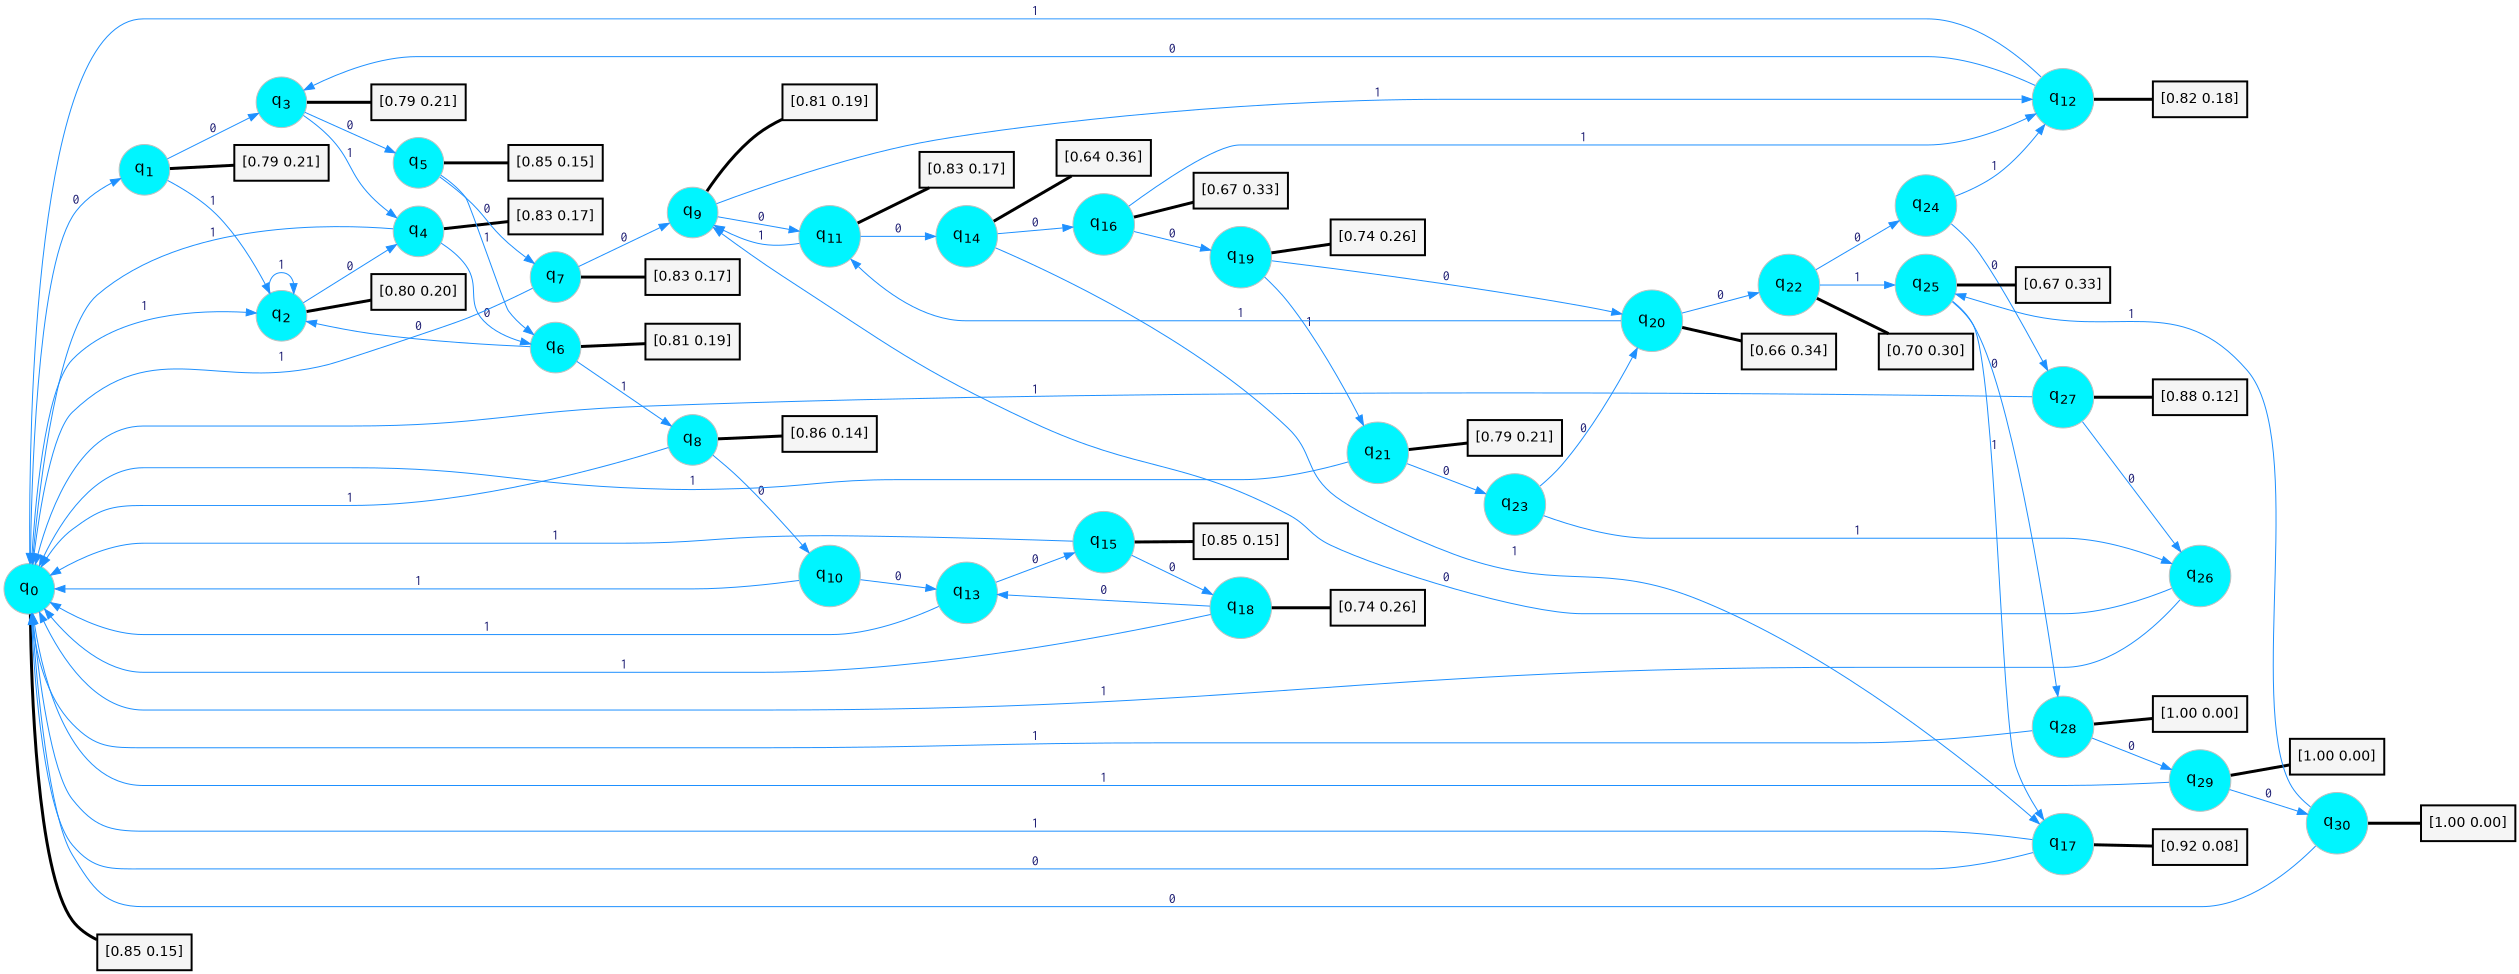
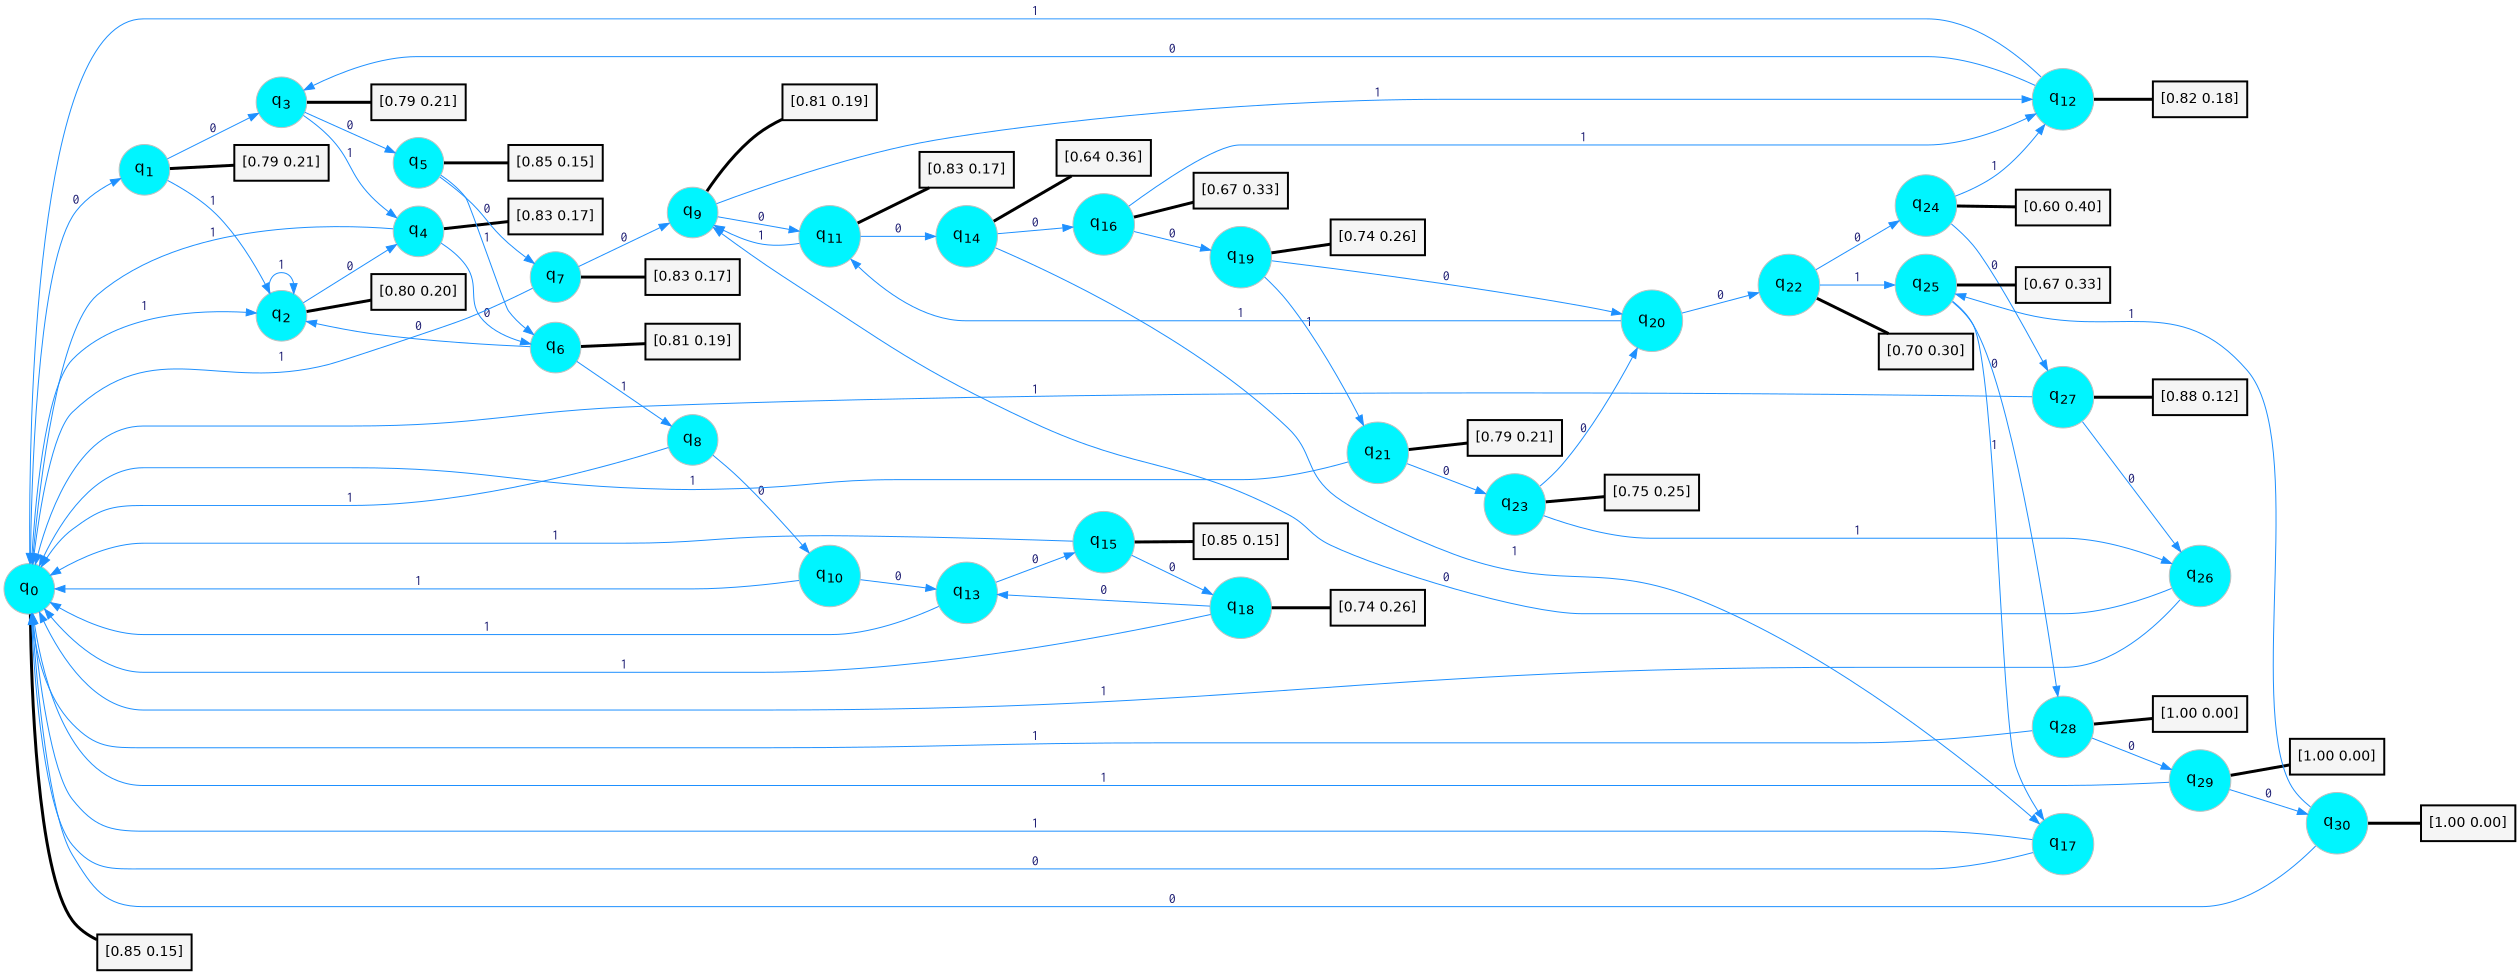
  digraph {
    rankdir=LR
    node [color=gray fillcolor=turquoise1 fontcolor=black fontname=Helvetica fontsize=16 fontweight=bold shape=circle style=filled]
    edge [arrowsize=1 color=dodgerblue1 fontcolor=midnightblue fontname=courier fontweight=bold penwidth=1 style=solid weight=20]
    n1 [label=<q<SUB>0</SUB>>]
    n2 [label=<q<SUB>1</SUB>>]
    n3 [label=<q<SUB>2</SUB>>]
    n4 [color=black fillcolor=whitesmoke fontsize=14 label="[0.85 0.15]" penwidth=2 shape=box]
    n5 [label=<q<SUB>3</SUB>>]
    n6 [color=black fillcolor=whitesmoke fontsize=14 label="[0.79 0.21]" penwidth=2 shape=box]
    n7 [label=<q<SUB>4</SUB>>]
    n8 [color=black fillcolor=whitesmoke fontsize=14 label="[0.80 0.20]" penwidth=2 shape=box]
    n9 [label=<q<SUB>5</SUB>>]
    n10 [color=black fillcolor=whitesmoke fontsize=14 label="[0.79 0.21]" penwidth=2 shape=box]
    n11 [label=<q<SUB>6</SUB>>]
    n12 [color=black fillcolor=whitesmoke fontsize=14 label="[0.83 0.17]" penwidth=2 shape=box]
    n13 [label=<q<SUB>7</SUB>>]
    n14 [color=black fillcolor=whitesmoke fontsize=14 label="[0.85 0.15]" penwidth=2 shape=box]
    n15 [label=<q<SUB>8</SUB>>]
    n16 [color=black fillcolor=whitesmoke fontsize=14 label="[0.81 0.19]" penwidth=2 shape=box]
    n17 [label=<q<SUB>9</SUB>>]
    n18 [color=black fillcolor=whitesmoke fontsize=14 label="[0.83 0.17]" penwidth=2 shape=box]
    n19 [label=<q<SUB>10</SUB>>]
-   n20 [color=black fillcolor=whitesmoke fontsize=14 label="[0.86 0.14]" penwidth=2 shape=box]
    n21 [label=<q<SUB>11</SUB>>]
    n22 [label=<q<SUB>12</SUB>>]
    n23 [color=black fillcolor=whitesmoke fontsize=14 label="[0.81 0.19]" penwidth=2 shape=box]
    n24 [label=<q<SUB>13</SUB>>]
    n25 [label=<q<SUB>14</SUB>>]
    n26 [color=black fillcolor=whitesmoke fontsize=14 label="[0.83 0.17]" penwidth=2 shape=box]
    n27 [color=black fillcolor=whitesmoke fontsize=14 label="[0.82 0.18]" penwidth=2 shape=box]
    n28 [label=<q<SUB>15</SUB>>]
    n29 [label=<q<SUB>16</SUB>>]
    n30 [label=<q<SUB>17</SUB>>]
    n31 [color=black fillcolor=whitesmoke fontsize=14 label="[0.64 0.36]" penwidth=2 shape=box]
    n32 [label=<q<SUB>18</SUB>>]
    n33 [color=black fillcolor=whitesmoke fontsize=14 label="[0.85 0.15]" penwidth=2 shape=box]
    n34 [label=<q<SUB>19</SUB>>]
    n35 [color=black fillcolor=whitesmoke fontsize=14 label="[0.67 0.33]" penwidth=2 shape=box]
-   n36 [color=black fillcolor=whitesmoke fontsize=14 label="[0.92 0.08]" penwidth=2 shape=box]
    n37 [color=black fillcolor=whitesmoke fontsize=14 label="[0.74 0.26]" penwidth=2 shape=box]
    n38 [label=<q<SUB>20</SUB>>]
    n39 [label=<q<SUB>21</SUB>>]
    n40 [color=black fillcolor=whitesmoke fontsize=14 label="[0.74 0.26]" penwidth=2 shape=box]
    n41 [label=<q<SUB>22</SUB>>]
-   n42 [color=black fillcolor=whitesmoke fontsize=14 label="[0.66 0.34]" penwidth=2 shape=box]
    n43 [label=<q<SUB>23</SUB>>]
    n44 [color=black fillcolor=whitesmoke fontsize=14 label="[0.79 0.21]" penwidth=2 shape=box]
    n45 [label=<q<SUB>24</SUB>>]
    n46 [label=<q<SUB>25</SUB>>]
    n47 [color=black fillcolor=whitesmoke fontsize=14 label="[0.70 0.30]" penwidth=2 shape=box]
    n48 [label=<q<SUB>26</SUB>>]
+   n49 [color=black fillcolor=whitesmoke fontsize=14 label="[0.75 0.25]" penwidth=2 shape=box]
    n50 [label=<q<SUB>27</SUB>>]
+   n51 [color=black fillcolor=whitesmoke fontsize=14 label="[0.60 0.40]" penwidth=2 shape=box]
    n52 [label=<q<SUB>28</SUB>>]
    n53 [color=black fillcolor=whitesmoke fontsize=14 label="[0.67 0.33]" penwidth=2 shape=box]
    n54 [color=black fillcolor=whitesmoke fontsize=14 label="[0.88 0.12]" penwidth=2 shape=box]
    n55 [label=<q<SUB>29</SUB>>]
    n56 [color=black fillcolor=whitesmoke fontsize=14 label="[1.00 0.00]" penwidth=2 shape=box]
    n57 [label=<q<SUB>30</SUB>>]
    n58 [color=black fillcolor=whitesmoke fontsize=14 label="[1.00 0.00]" penwidth=2 shape=box]
    n59 [color=black fillcolor=whitesmoke fontsize=14 label="[1.00 0.00]" penwidth=2 shape=box]
    n1 -> n2 [label=0]
    n1 -> n3 [label=1]
    n1 -> n4 [arrowhead=none color=black penwidth=3]
    n2 -> n3 [label=1]
    n2 -> n5 [label=0]
    n2 -> n6 [arrowhead=none color=black penwidth=3]
    n3 -> n3 [label=1]
    n3 -> n7 [label=0]
    n3 -> n8 [arrowhead=none color=black penwidth=3]
    n5 -> n7 [label=1]
    n5 -> n9 [label=0]
    n5 -> n10 [arrowhead=none color=black penwidth=3]
    n7 -> n1 [label=1]
    n7 -> n11 [label=0]
    n7 -> n12 [arrowhead=none color=black penwidth=3]
    n9 -> n11 [label=1]
    n9 -> n13 [label=0]
    n9 -> n14 [arrowhead=none color=black penwidth=3]
    n11 -> n3 [label=0]
    n11 -> n15 [label=1]
    n11 -> n16 [arrowhead=none color=black penwidth=3]
    n13 -> n1 [label=1]
    n13 -> n17 [label=0]
    n13 -> n18 [arrowhead=none color=black penwidth=3]
    n15 -> n1 [label=1]
    n15 -> n19 [label=0]
-   n15 -> n20 [arrowhead=none color=black penwidth=3]
    n17 -> n21 [label=0]
    n17 -> n22 [label=1]
    n17 -> n23 [arrowhead=none color=black penwidth=3]
    n19 -> n1 [label=1]
    n19 -> n24 [label=0]
    n21 -> n17 [label=1]
    n21 -> n25 [label=0]
    n21 -> n26 [arrowhead=none color=black penwidth=3]
    n22 -> n1 [label=1]
    n22 -> n5 [label=0]
    n22 -> n27 [arrowhead=none color=black penwidth=3]
    n24 -> n1 [label=1]
    n24 -> n28 [label=0]
    n25 -> n29 [label=0]
    n25 -> n30 [label=1]
    n25 -> n31 [arrowhead=none color=black penwidth=3]
    n28 -> n1 [label=1]
    n28 -> n32 [label=0]
    n28 -> n33 [arrowhead=none color=black penwidth=3]
    n29 -> n22 [label=1]
    n29 -> n34 [label=0]
    n29 -> n35 [arrowhead=none color=black penwidth=3]
    n30 -> n1 [label=0]
    n30 -> n1 [label=1]
-   n30 -> n36 [arrowhead=none color=black penwidth=3]
    n32 -> n1 [label=1]
    n32 -> n24 [label=0]
    n32 -> n37 [arrowhead=none color=black penwidth=3]
    n34 -> n38 [label=0]
    n34 -> n39 [label=1]
    n34 -> n40 [arrowhead=none color=black penwidth=3]
    n38 -> n21 [label=1]
    n38 -> n41 [label=0]
-   n38 -> n42 [arrowhead=none color=black penwidth=3]
    n39 -> n1 [label=1]
    n39 -> n43 [label=0]
    n39 -> n44 [arrowhead=none color=black penwidth=3]
    n41 -> n45 [label=0]
    n41 -> n46 [label=1]
    n41 -> n47 [arrowhead=none color=black penwidth=3]
    n43 -> n38 [label=0]
    n43 -> n48 [label=1]
+   n43 -> n49 [arrowhead=none color=black penwidth=3]
    n45 -> n22 [label=1]
    n45 -> n50 [label=0]
+   n45 -> n51 [arrowhead=none color=black penwidth=3]
    n46 -> n30 [label=1]
    n46 -> n52 [label=0]
    n46 -> n53 [arrowhead=none color=black penwidth=3]
    n48 -> n1 [label=1]
    n48 -> n17 [label=0]
    n50 -> n1 [label=1]
    n50 -> n48 [label=0]
    n50 -> n54 [arrowhead=none color=black penwidth=3]
    n52 -> n1 [label=1]
    n52 -> n55 [label=0]
    n52 -> n56 [arrowhead=none color=black penwidth=3]
    n55 -> n1 [label=1]
    n55 -> n57 [label=0]
    n55 -> n58 [arrowhead=none color=black penwidth=3]
    n57 -> n1 [label=0]
    n57 -> n46 [label=1]
    n57 -> n59 [arrowhead=none color=black penwidth=3]
  }
